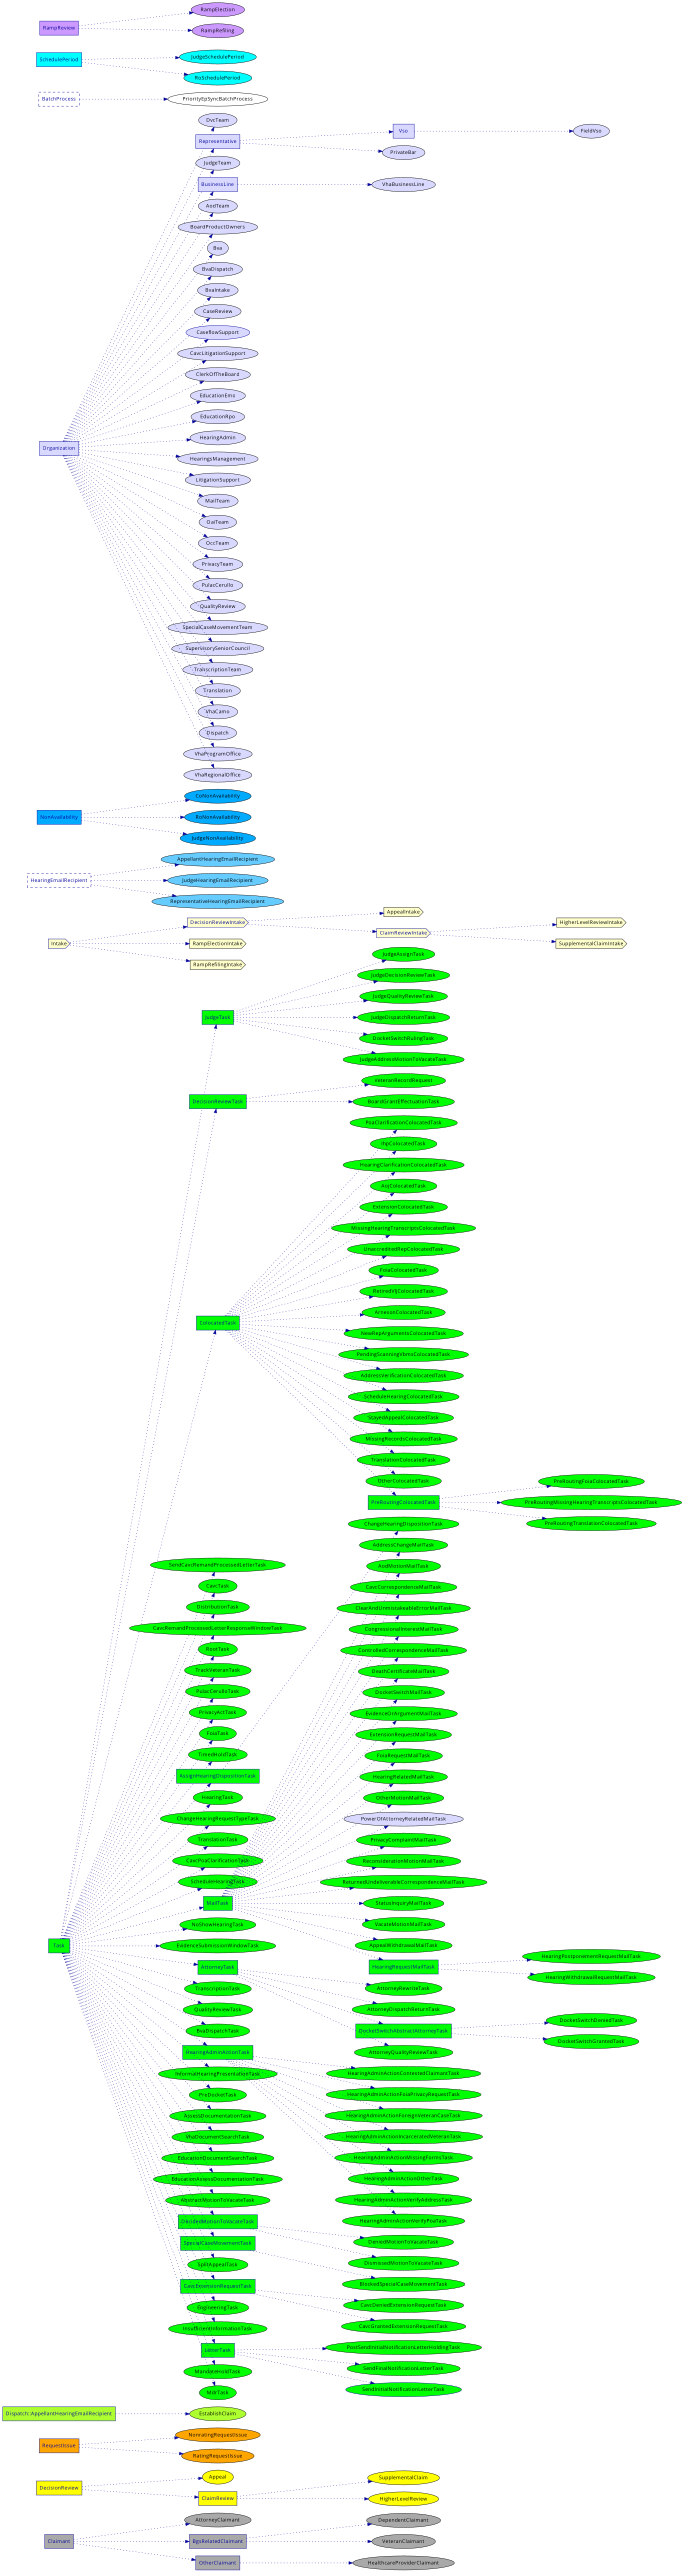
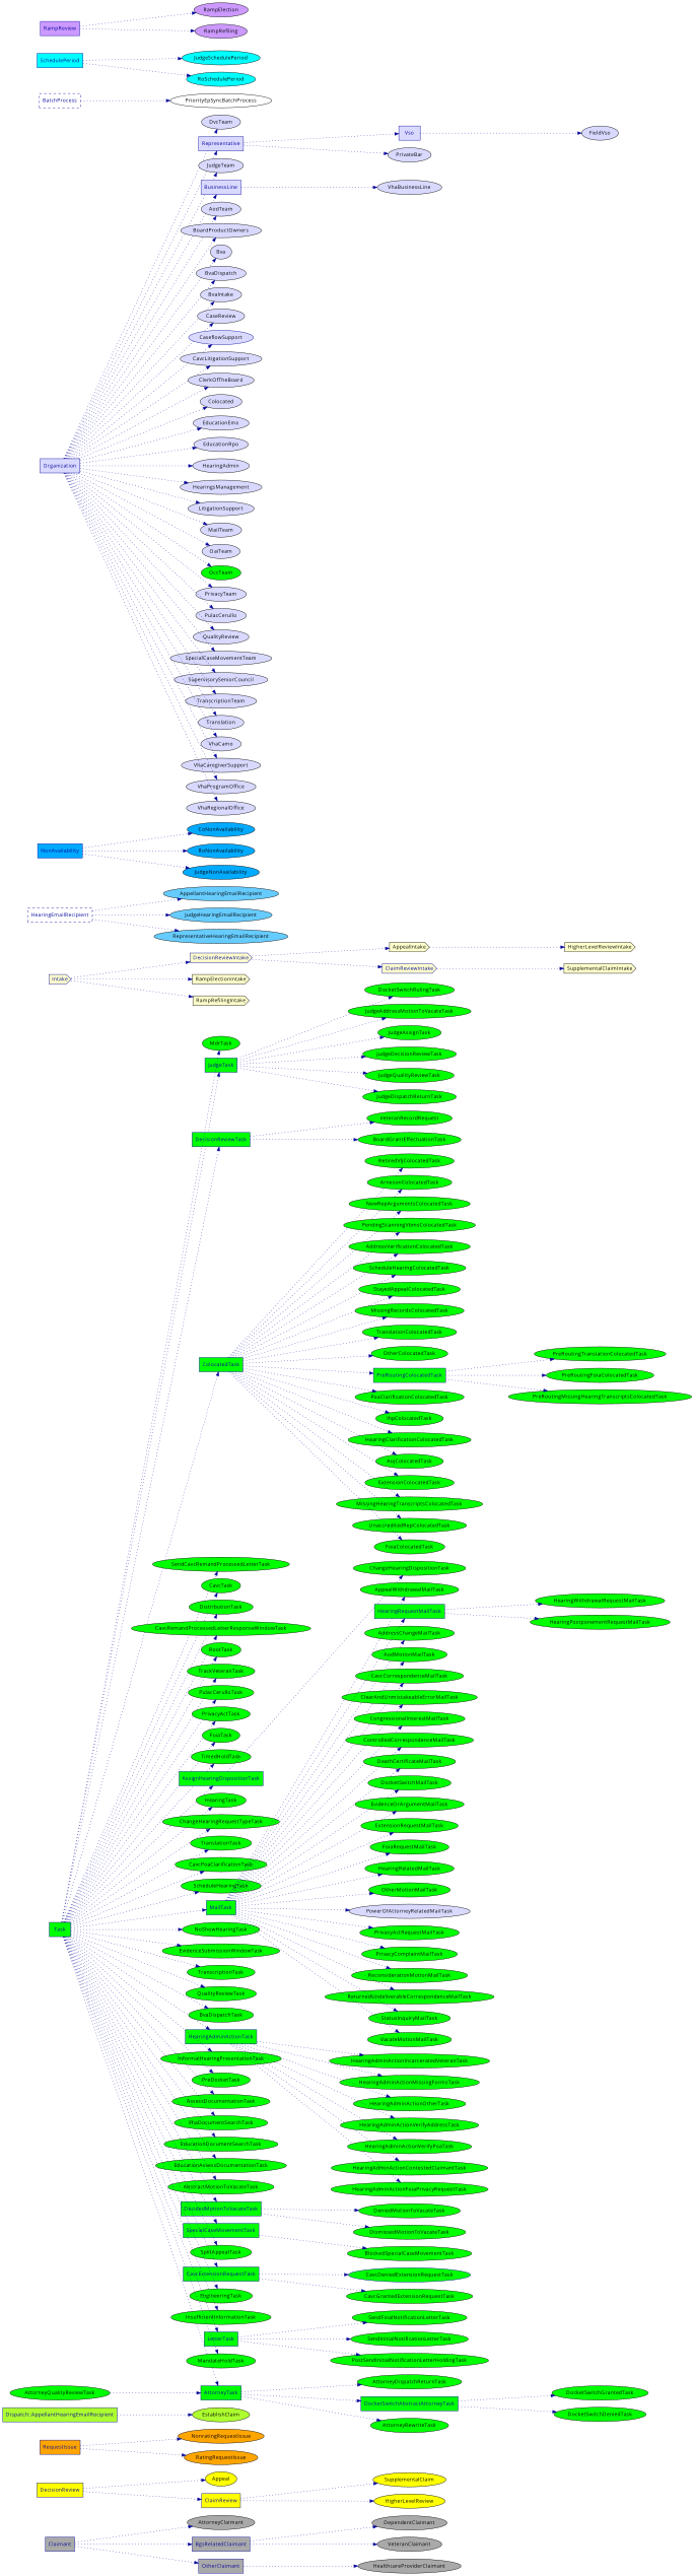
  digraph {
    fontname="Open Sans"
    rankdir=LR
    splines=line
    node [fillcolor="#00ff00" fontname="Open Sans" style=filled]
    edge [color="#000099" fontname="Open Sans" style=dotted]
    n1 [color="#000099" fillcolor="#a9a9a9" fontcolor="#000099" label=Claimant shape=record]
    n2 [fillcolor="#a9a9a9" label=AttorneyClaimant]
    n3 [color="#000099" fillcolor="#a9a9a9" fontcolor="#000099" label=BgsRelatedClaimant shape=record]
    n4 [color="#000099" fillcolor="#a9a9a9" fontcolor="#000099" label=OtherClaimant shape=record]
    n5 [fillcolor="#a9a9a9" label=DependentClaimant]
    n6 [fillcolor="#a9a9a9" label=VeteranClaimant]
    n7 [fillcolor="#a9a9a9" label=HealthcareProviderClaimant]
    n8 [color="#000099" fillcolor="#ffff00" fontcolor="#000099" label=DecisionReview shape=record]
    n9 [fillcolor="#ffff00" label=Appeal]
    n10 [color="#000099" fillcolor="#ffff00" fontcolor="#000099" label=ClaimReview shape=record]
    n11 [fillcolor="#ffff00" label=SupplementalClaim]
    n12 [fillcolor="#ffff00" label=HigherLevelReview]
    n13 [color="#000099" fillcolor="#ffa500" fontcolor="#000099" label=RequestIssue shape=record]
    n14 [fillcolor="#ffa500" label=NonratingRequestIssue]
    n15 [fillcolor="#ffa500" label=RatingRequestIssue]
    n16 [color="#000099" fillcolor="#adff2f" fontcolor="#000099" label="Dispatch::AppellantHearingEmailRecipient" shape=record]
    n17 [fillcolor="#adff2f" label=EstablishClaim]
    n18 [color="#000099" fontcolor="#000099" label=Task shape=record]
    n19 [color="#000099" fontcolor="#000099" label=JudgeTask shape=record]
    n20 [color="#000099" fontcolor="#000099" label=DecisionReviewTask shape=record]
    n21 [color="#000099" fontcolor="#000099" label=ColocatedTask shape=record]
    n22 [label=SendCavcRemandProcessedLetterTask]
    n23 [label=CavcTask]
    n24 [label=DistributionTask]
    n25 [label=CavcRemandProcessedLetterResponseWindowTask]
    n26 [label=RootTask]
    n27 [label=TrackVeteranTask]
    n28 [label=PulacCerulloTask]
    n29 [label=PrivacyActTask]
    n30 [label=FoiaTask]
    n31 [label=TimedHoldTask]
    n32 [color="#000099" fontcolor="#000099" label=AssignHearingDispositionTask shape=record]
    n33 [label=HearingTask]
    n34 [label=ChangeHearingRequestTypeTask]
    n35 [label=TranslationTask]
    n36 [label=CavcPoaClarificationTask]
    n37 [label=ScheduleHearingTask]
    n38 [color="#000099" fontcolor="#000099" label=MailTask shape=record]
    n39 [label=NoShowHearingTask]
    n40 [label=EvidenceSubmissionWindowTask]
    n41 [color="#000099" fontcolor="#000099" label=AttorneyTask shape=record]
    n42 [label=TranscriptionTask]
    n43 [label=QualityReviewTask]
    n44 [label=BvaDispatchTask]
    n45 [color="#000099" fontcolor="#000099" label=HearingAdminActionTask shape=record]
    n46 [label=InformalHearingPresentationTask]
    n47 [label=PreDocketTask]
    n48 [label=AssessDocumentationTask]
    n49 [label=VhaDocumentSearchTask]
    n50 [label=EducationDocumentSearchTask]
    n51 [label=EducationAssessDocumentationTask]
    n52 [label=AbstractMotionToVacateTask]
    n53 [color="#000099" fontcolor="#000099" label=DecidedMotionToVacateTask shape=record]
    n54 [color="#000099" fontcolor="#000099" label=SpecialCaseMovementTask shape=record]
    n55 [label=SplitAppealTask]
    n56 [color="#000099" fontcolor="#000099" label=CavcExtensionRequestTask shape=record]
    n57 [label=EngineeringTask]
    n58 [label=InsufficientInformationTask]
    n59 [color="#000099" fontcolor="#000099" label=LetterTask shape=record]
    n60 [label=MandateHoldTask]
    n61 [label=MdrTask]
    n62 [label=JudgeAssignTask]
    n63 [label=JudgeDecisionReviewTask]
    n64 [label=JudgeQualityReviewTask]
    n65 [label=JudgeDispatchReturnTask]
    n66 [label=DocketSwitchRulingTask]
    n67 [label=JudgeAddressMotionToVacateTask]
    n68 [label=VeteranRecordRequest]
    n69 [label=BoardGrantEffectuationTask]
    n70 [label=PoaClarificationColocatedTask]
    n71 [label=IhpColocatedTask]
    n72 [label=HearingClarificationColocatedTask]
    n73 [label=AojColocatedTask]
    n74 [label=ExtensionColocatedTask]
    n75 [label=MissingHearingTranscriptsColocatedTask]
    n76 [label=UnaccreditedRepColocatedTask]
    n77 [label=FoiaColocatedTask]
    n78 [label=RetiredVljColocatedTask]
    n79 [label=ArnesonColocatedTask]
    n80 [label=NewRepArgumentsColocatedTask]
    n81 [label=PendingScanningVbmsColocatedTask]
    n82 [label=AddressVerificationColocatedTask]
    n83 [label=ScheduleHearingColocatedTask]
    n84 [label=StayedAppealColocatedTask]
    n85 [label=MissingRecordsColocatedTask]
    n86 [label=TranslationColocatedTask]
    n87 [label=OtherColocatedTask]
    n88 [color="#000099" fontcolor="#000099" label=PreRoutingColocatedTask shape=record]
    n89 [label=ChangeHearingDispositionTask]
    n90 [label=AddressChangeMailTask]
    n91 [label=AodMotionMailTask]
    n92 [label=CavcCorrespondenceMailTask]
    n93 [label=ClearAndUnmistakeableErrorMailTask]
    n94 [label=CongressionalInterestMailTask]
    n95 [label=ControlledCorrespondenceMailTask]
    n96 [label=DeathCertificateMailTask]
    n97 [label=DocketSwitchMailTask]
    n98 [label=EvidenceOrArgumentMailTask]
    n99 [label=ExtensionRequestMailTask]
    n100 [label=FoiaRequestMailTask]
    n101 [label=HearingRelatedMailTask]
    n102 [label=OtherMotionMailTask]
    n103 [fillcolor="#d9d9ff" label=PowerOfAttorneyRelatedMailTask]
+   n104 [label=PrivacyActRequestMailTask]
    n105 [label=PrivacyComplaintMailTask]
    n106 [label=ReconsiderationMotionMailTask]
    n107 [label=ReturnedUndeliverableCorrespondenceMailTask]
    n108 [label=StatusInquiryMailTask]
    n109 [label=VacateMotionMailTask]
    n110 [label=AppealWithdrawalMailTask]
    n111 [color="#000099" fontcolor="#000099" label=HearingRequestMailTask shape=record]
    n112 [label=AttorneyRewriteTask]
    n113 [label=AttorneyDispatchReturnTask]
    n114 [color="#000099" fontcolor="#000099" label=DocketSwitchAbstractAttorneyTask shape=record]
    n115 [label=AttorneyQualityReviewTask]
    n116 [label=HearingAdminActionContestedClaimantTask]
    n117 [label=HearingAdminActionFoiaPrivacyRequestTask]
-   n118 [label=HearingAdminActionForeignVeteranCaseTask]
    n119 [label=HearingAdminActionIncarceratedVeteranTask]
    n120 [label=HearingAdminActionMissingFormsTask]
    n121 [label=HearingAdminActionOtherTask]
    n122 [label=HearingAdminActionVerifyAddressTask]
    n123 [label=HearingAdminActionVerifyPoaTask]
    n124 [label=DeniedMotionToVacateTask]
    n125 [label=DismissedMotionToVacateTask]
    n126 [label=BlockedSpecialCaseMovementTask]
-   n127 [label=CavcDeniedExtensionRequestTask]
+   n127 [label=CavcDeniedExtensionRequestTask color="#000099"]
    n128 [label=CavcGrantedExtensionRequestTask]
    n129 [label=PostSendInitialNotificationLetterHoldingTask]
    n130 [label=SendFinalNotificationLetterTask]
-   n131 [label=SendInitialNotificationLetterTask color="#000099"]
+   n131 [label=SendInitialNotificationLetterTask]
    n132 [label=PreRoutingFoiaColocatedTask]
    n133 [label=PreRoutingMissingHearingTranscriptsColocatedTask]
    n134 [label=PreRoutingTranslationColocatedTask]
    n135 [label=HearingPostponementRequestMailTask]
    n136 [label=HearingWithdrawalRequestMailTask]
    n137 [label=DocketSwitchDeniedTask]
    n138 [label=DocketSwitchGrantedTask]
-   n139 [color="#000099" fillcolor="#ffffcc" fontcolor=black label=Intake shape=cds]
+   n139 [color="#000099" fillcolor="#ffffcc" fontcolor="#000099" label=Intake shape=cds]
    n140 [color="#000099" fillcolor="#ffffcc" fontcolor="#000099" label=DecisionReviewIntake shape=cds]
    n141 [fillcolor="#ffffcc" label=RampElectionIntake shape=cds]
    n142 [fillcolor="#ffffcc" label=RampRefilingIntake shape=cds]
    n143 [fillcolor="#ffffcc" label=AppealIntake shape=cds]
    n144 [color="#000099" fillcolor="#ffffcc" fontcolor="#000099" label=ClaimReviewIntake shape=cds]
    n145 [fillcolor="#ffffcc" label=HigherLevelReviewIntake shape=cds]
    n146 [fillcolor="#ffffcc" label=SupplementalClaimIntake shape=cds]
    n147 [color="#000099" fillcolor="#66ccff" fontcolor="#000099" label=HearingEmailRecipient shape=record style=dashed]
    n148 [fillcolor="#66ccff" label=AppellantHearingEmailRecipient]
    n149 [fillcolor="#66ccff" label=JudgeHearingEmailRecipient]
    n150 [fillcolor="#66ccff" label=RepresentativeHearingEmailRecipient]
    n151 [color="#000099" fillcolor="#00aaff" fontcolor="#000099" label=NonAvailability shape=record]
    n152 [fillcolor="#00aaff" label=CoNonAvailability]
    n153 [fillcolor="#00aaff" label=RoNonAvailability]
    n154 [fillcolor="#00aaff" label=JudgeNonAvailability]
    n155 [color="#000099" fillcolor="#d9d9ff" fontcolor="#000099" label=Organization shape=record]
    n156 [fillcolor="#d9d9ff" label=DvcTeam]
    n157 [color="#000099" fillcolor="#d9d9ff" fontcolor="#000099" label=Representative shape=record]
    n158 [fillcolor="#d9d9ff" label=JudgeTeam]
    n159 [color="#000099" fillcolor="#d9d9ff" fontcolor="#000099" label=BusinessLine shape=record]
    n160 [fillcolor="#d9d9ff" label=AodTeam]
    n161 [fillcolor="#d9d9ff" label=BoardProductOwners]
    n162 [fillcolor="#d9d9ff" label=Bva]
    n163 [fillcolor="#d9d9ff" label=BvaDispatch]
    n164 [fillcolor="#d9d9ff" label=BvaIntake]
    n165 [fillcolor="#d9d9ff" label=CaseReview]
    n166 [color="#000099" fillcolor="#d9d9ff" label=CaseflowSupport]
    n167 [fillcolor="#d9d9ff" label=CavcLitigationSupport]
    n168 [fillcolor="#d9d9ff" label=ClerkOfTheBoard]
+   n169 [fillcolor="#d9d9ff" label=Colocated]
    n170 [fillcolor="#d9d9ff" label=EducationEmo]
    n171 [fillcolor="#d9d9ff" label=EducationRpo]
    n172 [fillcolor="#d9d9ff" label=HearingAdmin]
    n173 [fillcolor="#d9d9ff" label=HearingsManagement]
    n174 [fillcolor="#d9d9ff" label=LitigationSupport]
    n175 [fillcolor="#d9d9ff" label=MailTeam]
    n176 [fillcolor="#d9d9ff" label=OaiTeam]
-   n177 [fillcolor="#d9d9ff" label=OccTeam]
+   n177 [label=OccTeam]
    n178 [fillcolor="#d9d9ff" label=PrivacyTeam]
    n179 [fillcolor="#d9d9ff" label=PulacCerullo]
    n180 [fillcolor="#d9d9ff" label=QualityReview]
    n181 [fillcolor="#d9d9ff" label=SpecialCaseMovementTeam]
    n182 [fillcolor="#d9d9ff" label=SupervisorySeniorCouncil]
    n183 [fillcolor="#d9d9ff" label=TranscriptionTeam]
    n184 [fillcolor="#d9d9ff" label=Translation]
    n185 [fillcolor="#d9d9ff" label=VhaCamo]
-   n186 [fillcolor="#d9d9ff" label=Dispatch]
+   n186 [fillcolor="#d9d9ff" label=VhaCaregiverSupport]
    n187 [fillcolor="#d9d9ff" label=VhaProgramOffice]
    n188 [fillcolor="#d9d9ff" label=VhaRegionalOffice]
    n189 [color="#000099" fillcolor="#d9d9ff" fontcolor="#000099" label=Vso shape=record]
    n190 [fillcolor="#d9d9ff" label=PrivateBar]
    n191 [fillcolor="#d9d9ff" label=VhaBusinessLine]
    n192 [fillcolor="#d9d9ff" label=FieldVso]
    n193 [color="#000099" fontcolor="#000099" label=BatchProcess shape=record style=dashed fillcolor=""]
    n194 [label=PriorityEpSyncBatchProcess fillcolor="" style=""]
    n195 [color="#000099" fillcolor="#00ffff" fontcolor="#000099" label=SchedulePeriod shape=record]
    n196 [fillcolor="#00ffff" label=JudgeSchedulePeriod]
    n197 [fillcolor="#00ffff" label=RoSchedulePeriod]
    n198 [color="#000099" fillcolor="#cc99ff" fontcolor="#000099" label=RampReview shape=record]
    n199 [fillcolor="#cc99ff" label=RampElection]
    n200 [fillcolor="#cc99ff" label=RampRefiling]
    n1 -> n2
    n1 -> n3
    n1 -> n4
    n3 -> n5
    n3 -> n6
    n4 -> n7
    n8 -> n9
    n8 -> n10
    n10 -> n11
    n10 -> n12
    n13 -> n14
    n13 -> n15
    n16 -> n17
    n18 -> n19
    n18 -> n20
    n18 -> n21
    n18 -> n22
    n18 -> n23
    n18 -> n24
    n18 -> n25
    n18 -> n26
    n18 -> n27
    n18 -> n28
    n18 -> n29
    n18 -> n30
    n18 -> n31
    n18 -> n32
    n18 -> n33
    n18 -> n34
    n18 -> n35
    n18 -> n36
    n18 -> n37
    n18 -> n38
    n18 -> n39
    n18 -> n40
    n18 -> n41
    n18 -> n42
    n18 -> n43
    n18 -> n44
    n18 -> n45
    n18 -> n46
    n18 -> n47
    n18 -> n48
    n18 -> n49
    n18 -> n50
    n18 -> n51
    n18 -> n52
    n18 -> n53
    n18 -> n54
    n18 -> n55
    n18 -> n56
    n18 -> n57
    n18 -> n58
    n18 -> n59
    n18 -> n60
    n18 -> n61
    n19 -> n62
    n19 -> n63
    n19 -> n64
    n19 -> n65
    n19 -> n66
    n19 -> n67
    n20 -> n68
    n20 -> n69
    n21 -> n70
    n21 -> n71
    n21 -> n72
    n21 -> n73
    n21 -> n74
    n21 -> n75
    n21 -> n76
    n21 -> n77
    n21 -> n78
    n21 -> n79
    n21 -> n80
    n21 -> n81
    n21 -> n82
    n21 -> n83
    n21 -> n84
    n21 -> n85
    n21 -> n86
    n21 -> n87
    n21 -> n88
    n32 -> n89
    n38 -> n90
    n38 -> n91
    n38 -> n92
    n38 -> n93
    n38 -> n94
    n38 -> n95
    n38 -> n96
    n38 -> n97
    n38 -> n98
    n38 -> n99
    n38 -> n100
    n38 -> n101
    n38 -> n102
    n38 -> n103
+   n38 -> n104
    n38 -> n105
    n38 -> n106
    n38 -> n107
    n38 -> n108
    n38 -> n109
    n38 -> n110
    n38 -> n111
    n41 -> n112
    n41 -> n113
    n41 -> n114
-   n41 -> n115
+   n115 -> n41
    n45 -> n116
    n45 -> n117
-   n45 -> n118
    n45 -> n119
    n45 -> n120
    n45 -> n121
    n45 -> n122
    n45 -> n123
    n53 -> n124
    n53 -> n125
    n54 -> n126
    n56 -> n127
    n56 -> n128
    n59 -> n129
    n59 -> n130
    n59 -> n131
    n88 -> n132
    n88 -> n133
    n88 -> n134
    n111 -> n135
    n111 -> n136
    n114 -> n137
    n114 -> n138
    n139 -> n140
    n139 -> n141
    n139 -> n142
    n140 -> n143
    n140 -> n144
-   n144 -> n145
+   n143 -> n145
    n144 -> n146
    n147 -> n148
    n147 -> n149
    n147 -> n150
    n151 -> n152
    n151 -> n153
    n151 -> n154
    n155 -> n156
    n155 -> n157
    n155 -> n158
    n155 -> n159
    n155 -> n160
    n155 -> n161
    n155 -> n162
    n155 -> n163
    n155 -> n164
    n155 -> n165
    n155 -> n166
    n155 -> n167
    n155 -> n168
+   n155 -> n169
    n155 -> n170
    n155 -> n171
    n155 -> n172
    n155 -> n173
    n155 -> n174
    n155 -> n175
    n155 -> n176
    n155 -> n177
    n155 -> n178
    n155 -> n179
    n155 -> n180
    n155 -> n181
    n155 -> n182
    n155 -> n183
    n155 -> n184
    n155 -> n185
    n155 -> n186
    n155 -> n187
    n155 -> n188
    n157 -> n189
    n157 -> n190
    n159 -> n191
    n189 -> n192
    n193 -> n194
    n195 -> n196
    n195 -> n197
    n198 -> n199
    n198 -> n200
  }
